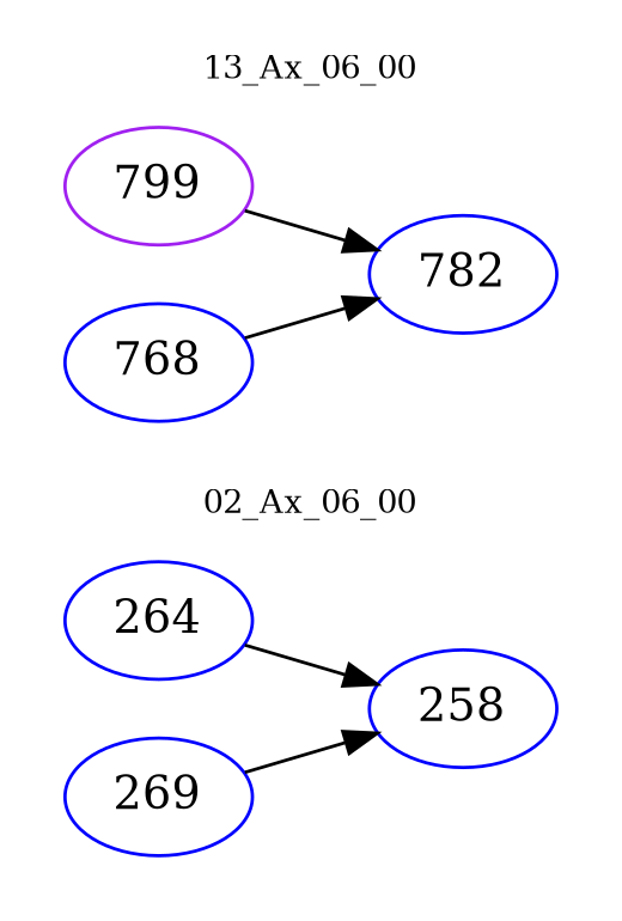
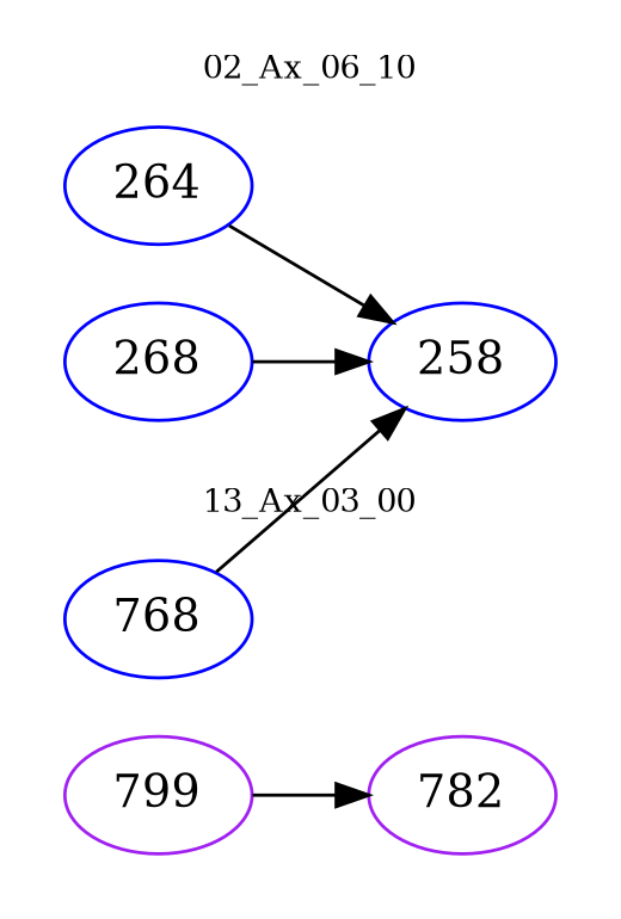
  digraph {
    rankdir=LR
    node [color=blue]
    edge [color=black]
    n1 [label=264]
    n2 [label=258]
-   n3 [label=269]
+   n3 [label=268]
    n4 [color=purple label=799]
    n5 [label=768]
-   n6 [label=782]
+   n6 [color=purple label=782]
    subgraph cluster_1 {
      color=white
      fontsize=10
-     label="02_Ax_06_00"
+     label="02_Ax_06_10"
      n1
      n2
      n3
    }
    subgraph cluster_2 {
      color=white
      fontsize=10
-     label="13_Ax_06_00"
+     label="13_Ax_03_00"
      n4
      n5
      n6
    }
    n1 -> n2
    n3 -> n2
    n4 -> n6
-   n5 -> n6
+   n5 -> n2
  }
